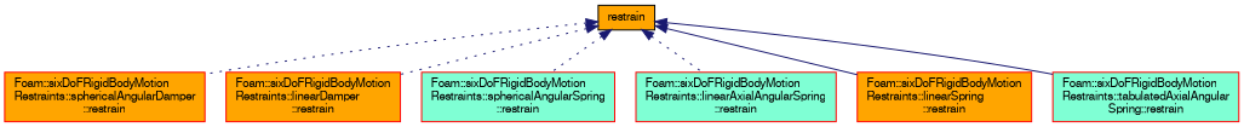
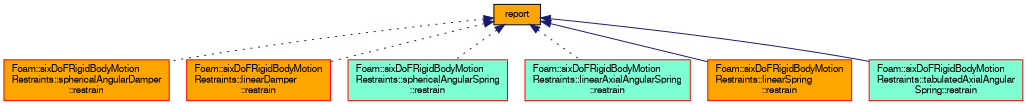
  digraph {
    rankdir=TB
    node [color=red fillcolor=orange fontname=FreeSans fontsize=10 shape=record style=filled]
    edge [color=midnightblue dir=back fontname=FreeSans fontsize=10 labelfontname=FreeSans labelfontsize=10 style=dotted]
-   n1 [color=black fontcolor=black height=0.2 label=restrain width=0.4]
+   n1 [color=black fontcolor=black height=0.2 label=report width=0.4]
    n2 [height=0.2 label="Foam::sixDoFRigidBodyMotion\lRestraints::sphericalAngularDamper\l::restrain" width=0.4]
    n3 [height=0.2 label="Foam::sixDoFRigidBodyMotion\lRestraints::linearDamper\l::restrain" width=0.4]
    n4 [height=0.2 label="Foam::sixDoFRigidBodyMotion\lRestraints::sphericalAngularSpring\l::restrain" width=0.4 fillcolor=aquamarine]
    n5 [height=0.2 label="Foam::sixDoFRigidBodyMotion\lRestraints::linearAxialAngularSpring\l::restrain" width=0.4 fillcolor=aquamarine]
    n6 [height=0.2 label="Foam::sixDoFRigidBodyMotion\lRestraints::linearSpring\l::restrain" width=0.4]
    n7 [height=0.2 label="Foam::sixDoFRigidBodyMotion\lRestraints::tabulatedAxialAngular\lSpring::restrain" width=0.4 fillcolor=aquamarine]
    n1 -> n2
    n1 -> n3
    n1 -> n4
    n1 -> n5
    n1 -> n6 [style=solid]
    n1 -> n7 [style=solid]
  }
